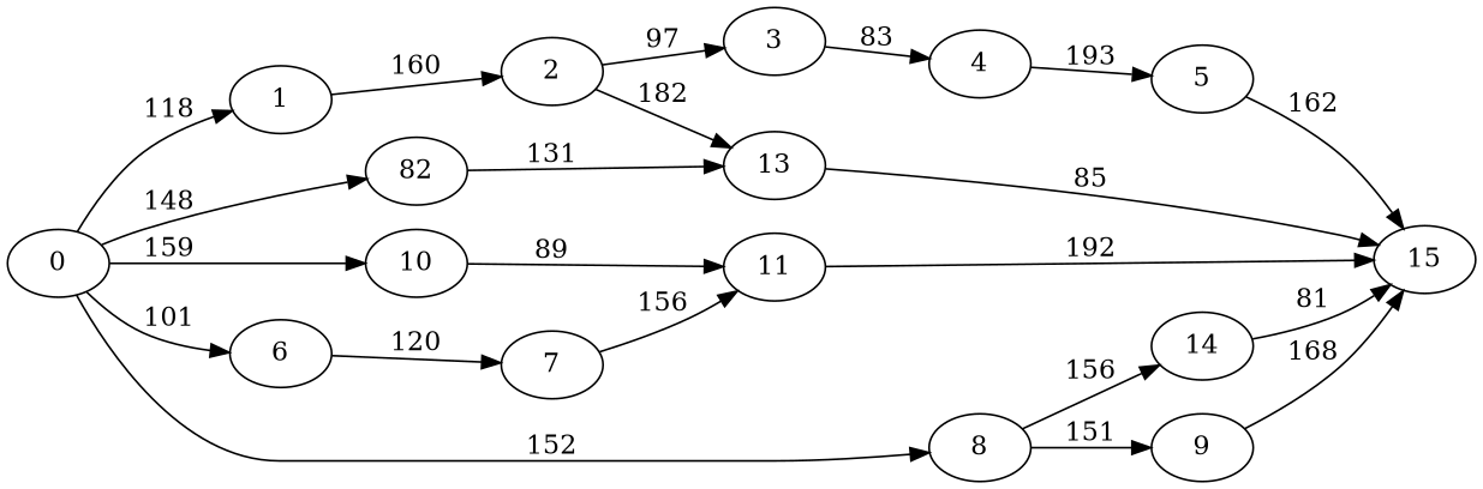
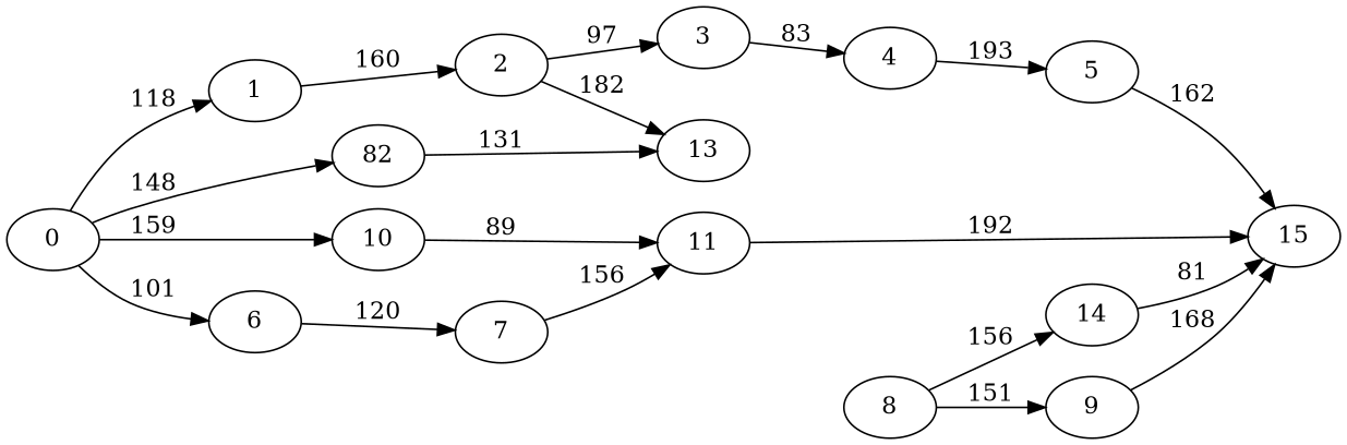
  digraph {
    rankdir=LR
    0
    1
    6
    8
    10
    n6 [label=82]
    2
    7
    9
    14
    11
    13
    3
    15
    4
    5
    0 -> 1 [label=118]
    0 -> 6 [label=101]
-   0 -> 8 [label=152]
    0 -> 10 [label=159]
    0 -> n6 [label=148]
    1 -> 2 [label=160]
    6 -> 7 [label=120]
    8 -> 9 [label=151]
    8 -> 14 [label=156]
    10 -> 11 [label=89]
    n6 -> 13 [label=131]
    2 -> 13 [label=182]
    2 -> 3 [label=97]
    7 -> 11 [label=156]
    9 -> 15 [label=168]
    14 -> 15 [label=81]
    11 -> 15 [label=192]
-   13 -> 15 [label=85]
    3 -> 4 [label=83]
    4 -> 5 [label=193]
    5 -> 15 [label=162]
  }
